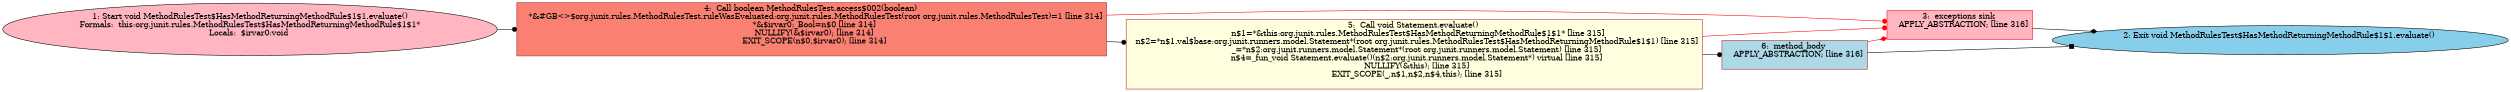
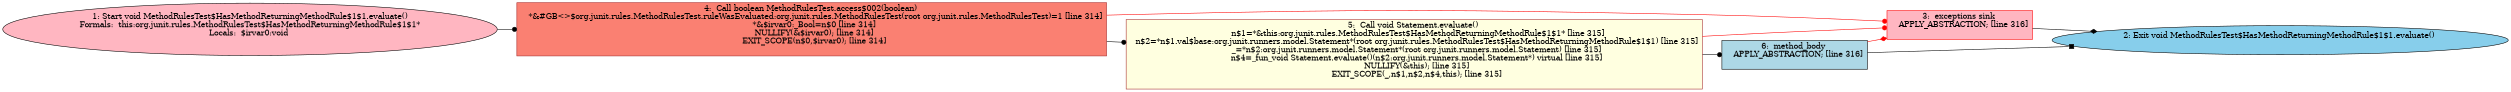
  digraph {
    rankdir=LR
    node [color=black style=filled fillcolor=lightpink shape=box]
    edge [arrowhead=dot]
    n1 [label="1: Start void MethodRulesTest$HasMethodReturningMethodRule$1$1.evaluate()\nFormals:  this:org.junit.rules.MethodRulesTest$HasMethodReturningMethodRule$1$1*\nLocals:  $irvar0:void \n  " shape=""]
    n2 [label="4:  Call boolean MethodRulesTest.access$002(boolean) \n   *&#GB<>$org.junit.rules.MethodRulesTest.ruleWasEvaluated:org.junit.rules.MethodRulesTest(root org.junit.rules.MethodRulesTest)=1 [line 314]\n  *&$irvar0:_Bool=n$0 [line 314]\n  NULLIFY(&$irvar0); [line 314]\n  EXIT_SCOPE(n$0,$irvar0); [line 314]\n " fillcolor=salmon color=brown]
    n3 [label="3:  exceptions sink \n   APPLY_ABSTRACTION; [line 316]\n " color=red]
    n4 [label="5:  Call void Statement.evaluate() \n   n$1=*&this:org.junit.rules.MethodRulesTest$HasMethodReturningMethodRule$1$1* [line 315]\n  n$2=*n$1.val$base:org.junit.runners.model.Statement*(root org.junit.rules.MethodRulesTest$HasMethodReturningMethodRule$1$1) [line 315]\n  _=*n$2:org.junit.runners.model.Statement*(root org.junit.runners.model.Statement) [line 315]\n  n$4=_fun_void Statement.evaluate()(n$2:org.junit.runners.model.Statement*) virtual [line 315]\n  NULLIFY(&this); [line 315]\n  EXIT_SCOPE(_,n$1,n$2,n$4,this); [line 315]\n " fillcolor=lightyellow color=brown]
    n5 [label="2: Exit void MethodRulesTest$HasMethodReturningMethodRule$1$1.evaluate() \n  " fillcolor=skyblue shape=""]
-   n6 [label="6:  method_body \n   APPLY_ABSTRACTION; [line 316]\n " fillcolor=lightblue color=brown]
+   n6 [label="6:  method_body \n   APPLY_ABSTRACTION; [line 316]\n " fillcolor=lightblue]
    n1 -> n2
    n2 -> n3 [color=red]
    n2 -> n4
    n3 -> n5 [arrowhead=diamond]
    n4 -> n3 [color=red]
    n4 -> n6
    n6 -> n3 [color=red arrowhead=diamond]
    n6 -> n5 [arrowhead=box]
  }
